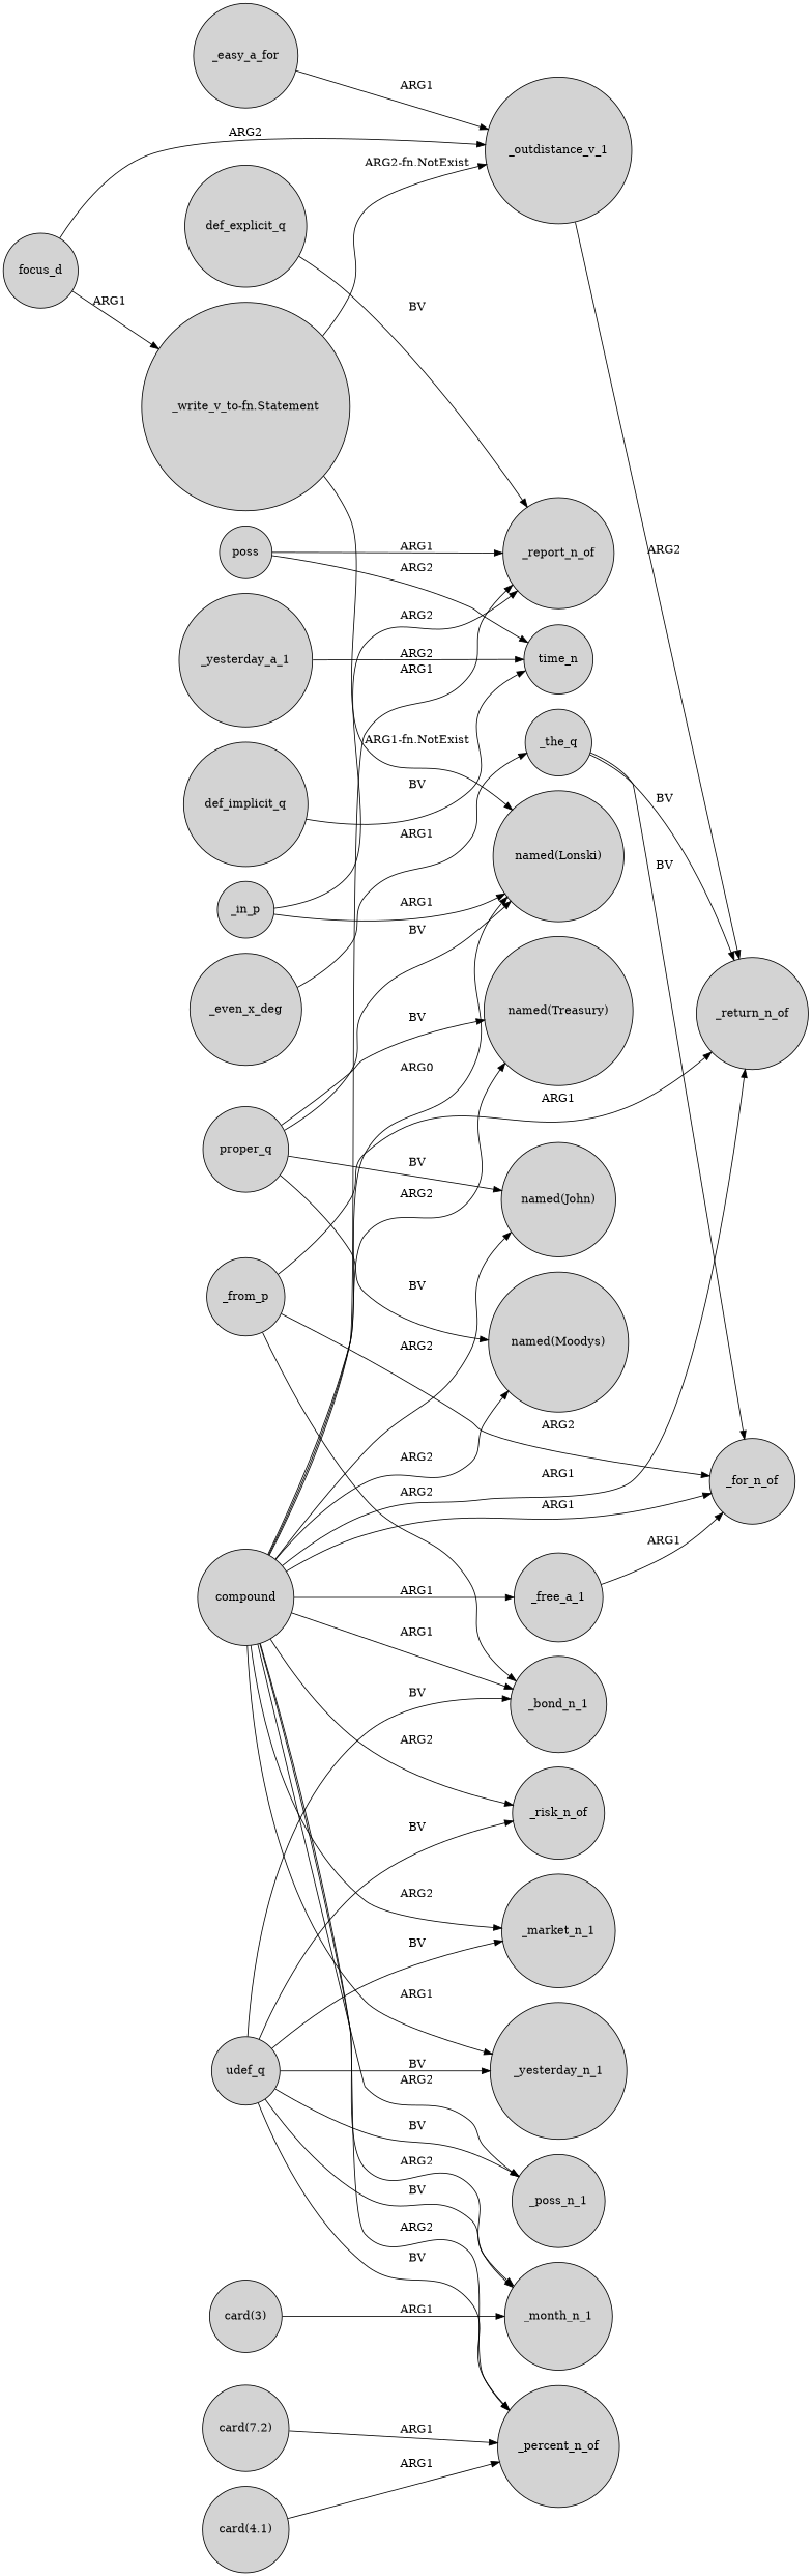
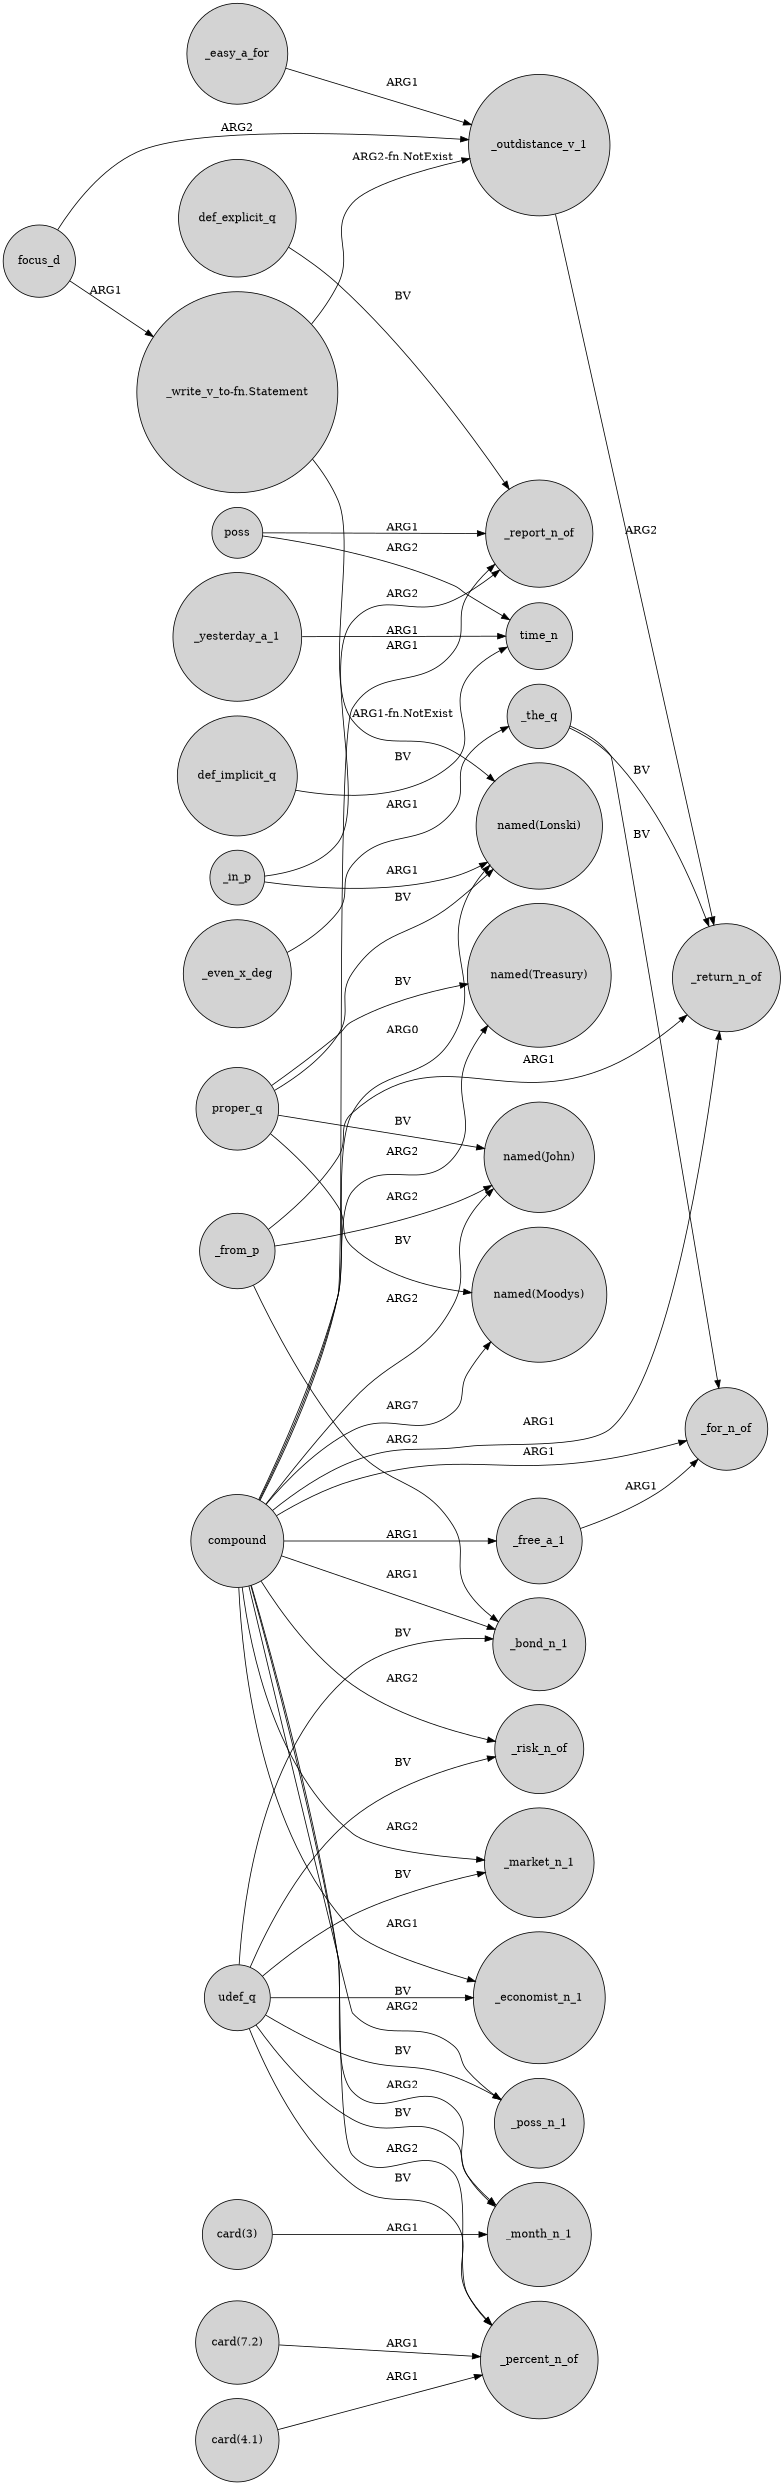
  digraph {
    rankdir=LR
    node [shape=circle style=filled]
    compound
    "named(John)"
    _risk_n_of
    n4 [label=_for_n_of]
    "named(Treasury)"
    "named(Moodys)"
    _market_n_1
    _month_n_1
    _report_n_of
    _return_n_of
    _free_a_1
    _bond_n_1
    "named(Lonski)"
    n14 [label=_poss_n_1]
-   _economist_n_1 [label=_yesterday_n_1]
+   _economist_n_1
    _percent_n_of
    udef_q
    _the_q
    "_write_v_to-fn.Statement"
    _outdistance_v_1
    _yesterday_a_1
    time_n
    poss
    _in_p
    _easy_a_for
    _from_p
    proper_q
    focus_d
    _even_x_deg
    "card(4.1)"
    def_explicit_q
    "card(7.2)"
    "card(3)"
    def_implicit_q
    compound -> "named(John)" [label=ARG2]
    compound -> _risk_n_of [label=ARG2]
    compound -> n4 [label=ARG1]
    compound -> "named(Treasury)" [label=ARG2]
-   compound -> "named(Moodys)" [label=ARG2]
+   compound -> "named(Moodys)" [label=ARG7]
    compound -> _market_n_1 [label=ARG2]
    compound -> _month_n_1 [label=ARG2]
    compound -> _report_n_of [label=ARG1]
    compound -> _return_n_of [label=ARG1]
    compound -> _free_a_1 [label=ARG1]
    compound -> _bond_n_1 [label=ARG1]
    compound -> "named(Lonski)" [label=ARG0]
    compound -> n14 [label=ARG2]
    compound -> _economist_n_1 [label=ARG1]
    compound -> _percent_n_of [label=ARG2]
    _free_a_1 -> n4 [label=ARG1]
    udef_q -> _risk_n_of [label=BV]
    udef_q -> _market_n_1 [label=BV]
    udef_q -> _month_n_1 [label=BV]
    udef_q -> _bond_n_1 [label=BV]
    udef_q -> n14 [label=BV]
    udef_q -> _economist_n_1 [label=BV]
    udef_q -> _percent_n_of [label=BV]
    _the_q -> n4 [label=BV]
    _the_q -> _return_n_of [label=BV]
    "_write_v_to-fn.Statement" -> "named(Lonski)" [label="ARG1-fn.NotExist"]
    "_write_v_to-fn.Statement" -> _outdistance_v_1 [label="ARG2-fn.NotExist"]
    _outdistance_v_1 -> _return_n_of [label=ARG2]
-   _yesterday_a_1 -> time_n [label=ARG2]
+   _yesterday_a_1 -> time_n [label=ARG1]
    poss -> _report_n_of [label=ARG1]
    poss -> time_n [label=ARG2]
    _in_p -> _report_n_of [label=ARG2]
    _in_p -> "named(Lonski)" [label=ARG1]
    _easy_a_for -> _outdistance_v_1 [label=ARG1]
-   _from_p -> n4 [label=ARG2]
+   _from_p -> "named(John)" [label=ARG2]
    _from_p -> _return_n_of [label=ARG1]
    _from_p -> _bond_n_1 [label=ARG2]
    proper_q -> "named(John)" [label=BV]
    proper_q -> "named(Treasury)" [label=BV]
    proper_q -> "named(Moodys)" [label=BV]
    proper_q -> "named(Lonski)" [label=BV]
    focus_d -> "_write_v_to-fn.Statement" [label=ARG1]
    focus_d -> _outdistance_v_1 [label=ARG2]
    _even_x_deg -> _the_q [label=ARG1]
    "card(4.1)" -> _percent_n_of [label=ARG1]
    def_explicit_q -> _report_n_of [label=BV]
    "card(7.2)" -> _percent_n_of [label=ARG1]
    "card(3)" -> _month_n_1 [label=ARG1]
    def_implicit_q -> time_n [label=BV]
  }
